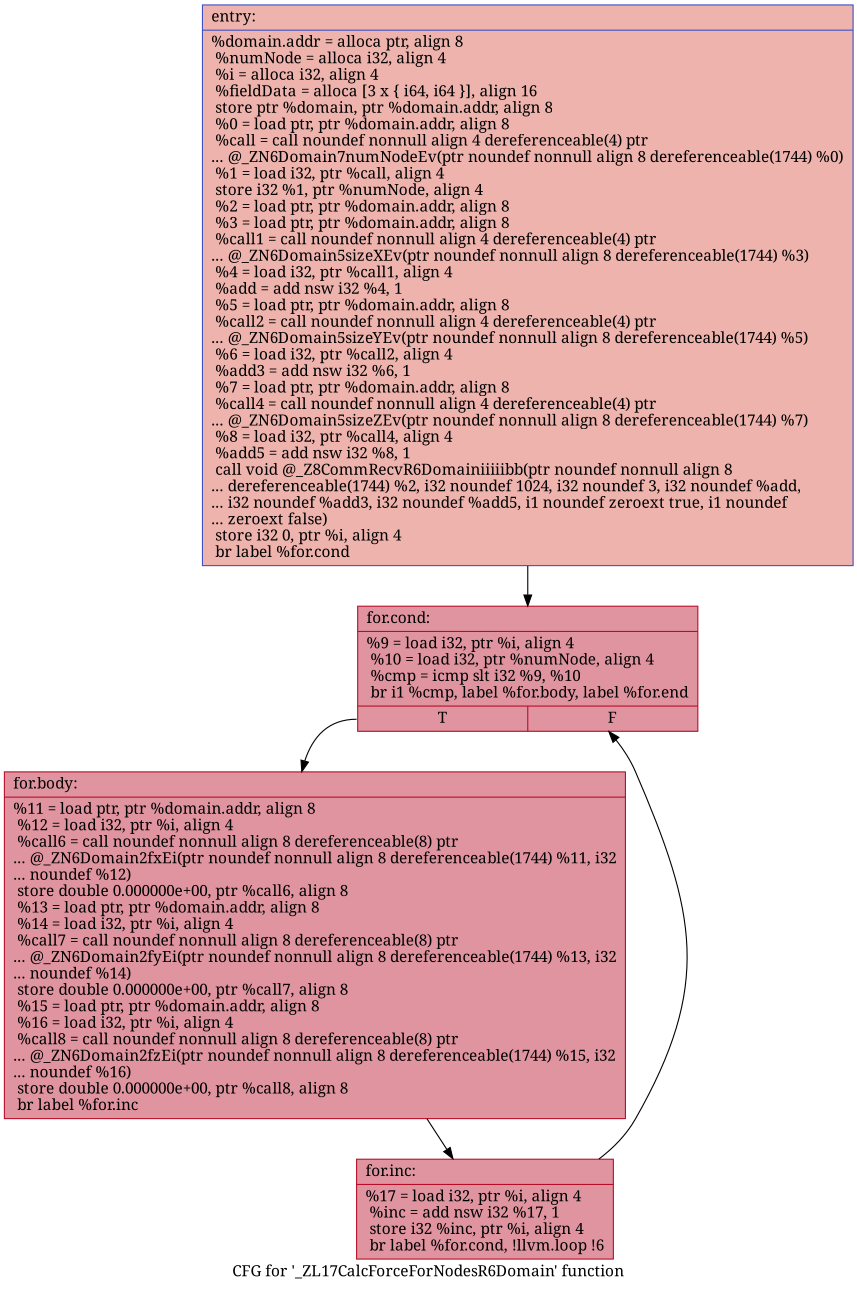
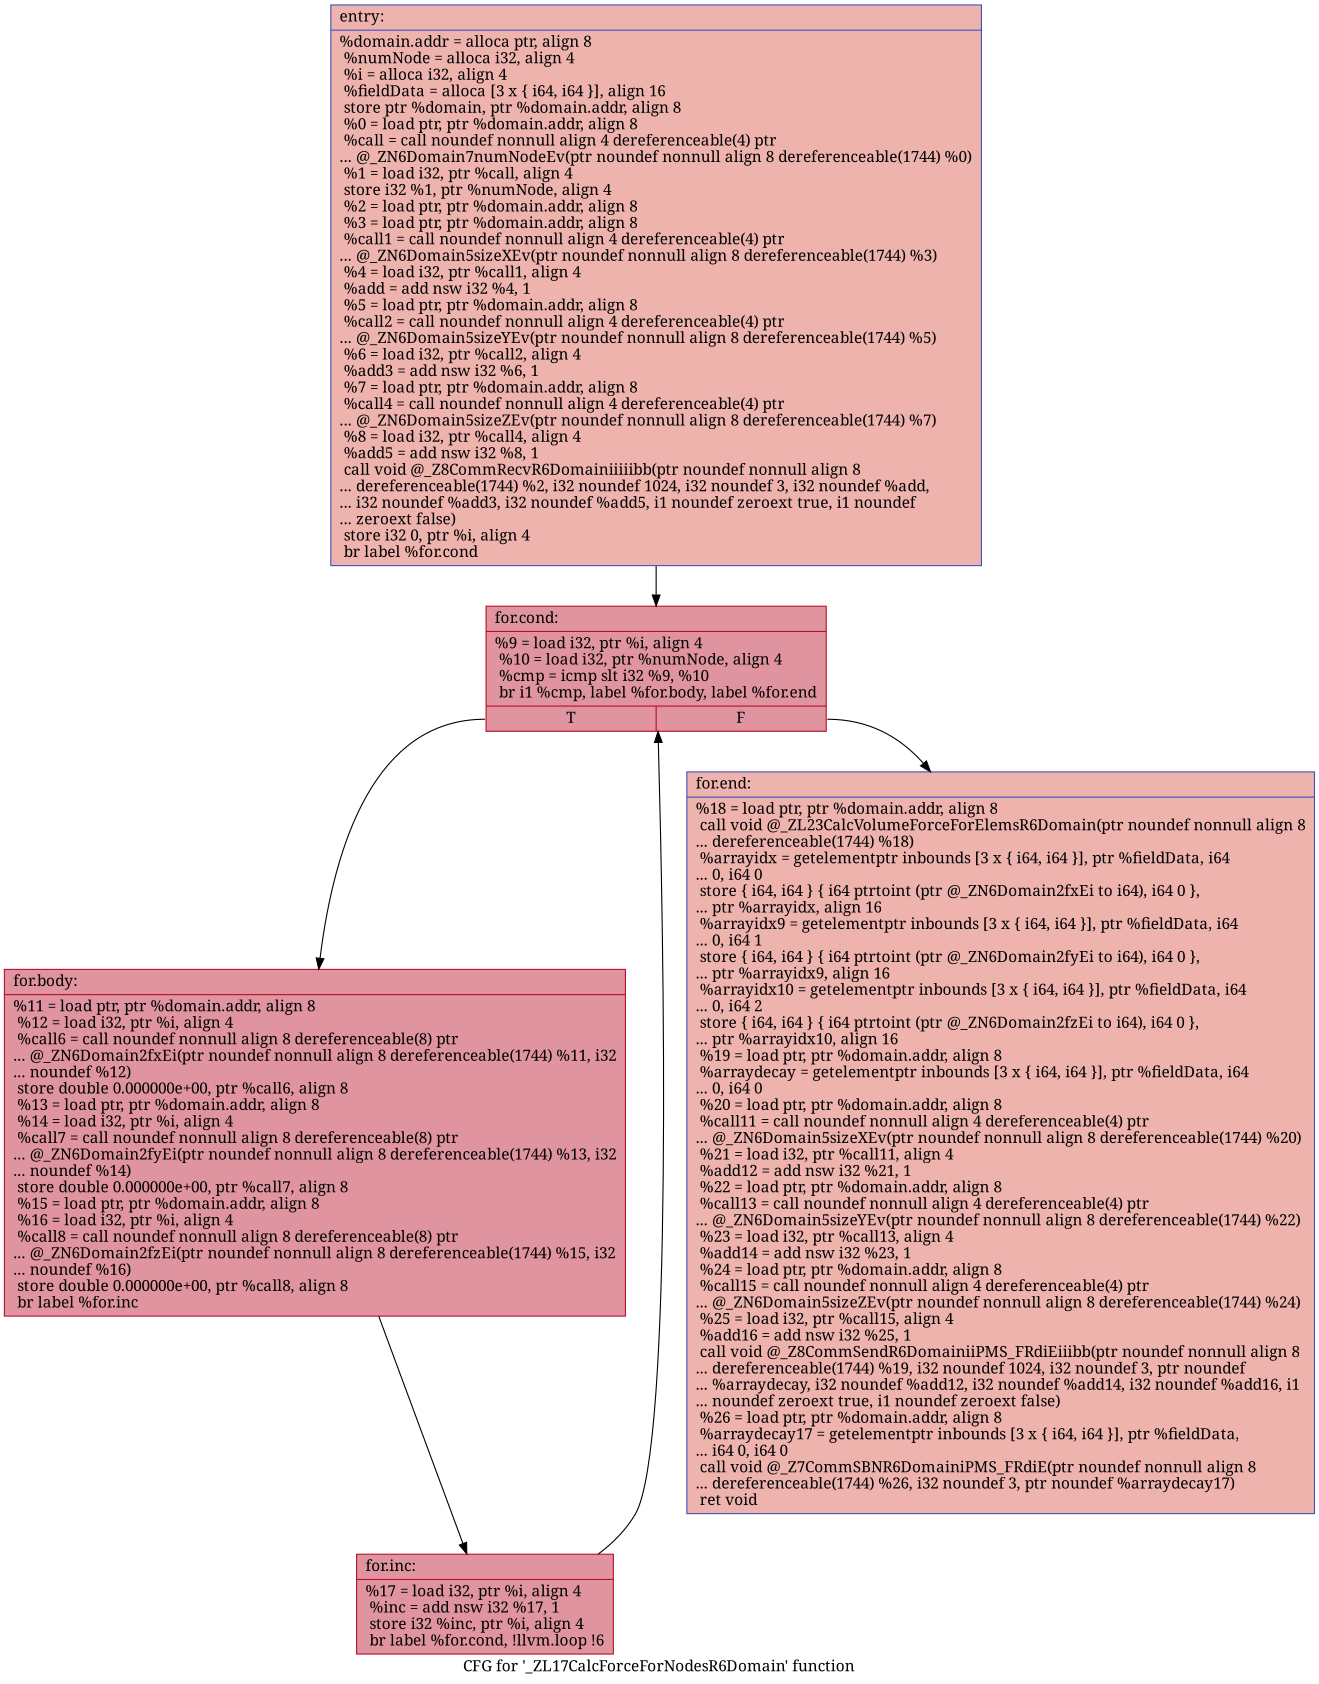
  digraph {
    label="CFG for '_ZL17CalcForceForNodesR6Domain' function"
    fontname="Noto Serif"
    node [color="#b70d28ff" fillcolor="#b70d2870" fontname="Noto Serif" shape=record style=filled]
    edge [fontname="Noto Serif"]
    n1 [color="#3d50c3ff" fillcolor="#d6524470" label="{entry:\l|  %domain.addr = alloca ptr, align 8\l  %numNode = alloca i32, align 4\l  %i = alloca i32, align 4\l  %fieldData = alloca [3 x \{ i64, i64 \}], align 16\l  store ptr %domain, ptr %domain.addr, align 8\l  %0 = load ptr, ptr %domain.addr, align 8\l  %call = call noundef nonnull align 4 dereferenceable(4) ptr\l... @_ZN6Domain7numNodeEv(ptr noundef nonnull align 8 dereferenceable(1744) %0)\l  %1 = load i32, ptr %call, align 4\l  store i32 %1, ptr %numNode, align 4\l  %2 = load ptr, ptr %domain.addr, align 8\l  %3 = load ptr, ptr %domain.addr, align 8\l  %call1 = call noundef nonnull align 4 dereferenceable(4) ptr\l... @_ZN6Domain5sizeXEv(ptr noundef nonnull align 8 dereferenceable(1744) %3)\l  %4 = load i32, ptr %call1, align 4\l  %add = add nsw i32 %4, 1\l  %5 = load ptr, ptr %domain.addr, align 8\l  %call2 = call noundef nonnull align 4 dereferenceable(4) ptr\l... @_ZN6Domain5sizeYEv(ptr noundef nonnull align 8 dereferenceable(1744) %5)\l  %6 = load i32, ptr %call2, align 4\l  %add3 = add nsw i32 %6, 1\l  %7 = load ptr, ptr %domain.addr, align 8\l  %call4 = call noundef nonnull align 4 dereferenceable(4) ptr\l... @_ZN6Domain5sizeZEv(ptr noundef nonnull align 8 dereferenceable(1744) %7)\l  %8 = load i32, ptr %call4, align 4\l  %add5 = add nsw i32 %8, 1\l  call void @_Z8CommRecvR6Domainiiiiibb(ptr noundef nonnull align 8\l... dereferenceable(1744) %2, i32 noundef 1024, i32 noundef 3, i32 noundef %add,\l... i32 noundef %add3, i32 noundef %add5, i1 noundef zeroext true, i1 noundef\l... zeroext false)\l  store i32 0, ptr %i, align 4\l  br label %for.cond\l}"]
    n2 [label="{for.cond:\l|  %9 = load i32, ptr %i, align 4\l  %10 = load i32, ptr %numNode, align 4\l  %cmp = icmp slt i32 %9, %10\l  br i1 %cmp, label %for.body, label %for.end\l|{<s0>T|<s1>F}}"]
    n3 [label="{for.body:\l|  %11 = load ptr, ptr %domain.addr, align 8\l  %12 = load i32, ptr %i, align 4\l  %call6 = call noundef nonnull align 8 dereferenceable(8) ptr\l... @_ZN6Domain2fxEi(ptr noundef nonnull align 8 dereferenceable(1744) %11, i32\l... noundef %12)\l  store double 0.000000e+00, ptr %call6, align 8\l  %13 = load ptr, ptr %domain.addr, align 8\l  %14 = load i32, ptr %i, align 4\l  %call7 = call noundef nonnull align 8 dereferenceable(8) ptr\l... @_ZN6Domain2fyEi(ptr noundef nonnull align 8 dereferenceable(1744) %13, i32\l... noundef %14)\l  store double 0.000000e+00, ptr %call7, align 8\l  %15 = load ptr, ptr %domain.addr, align 8\l  %16 = load i32, ptr %i, align 4\l  %call8 = call noundef nonnull align 8 dereferenceable(8) ptr\l... @_ZN6Domain2fzEi(ptr noundef nonnull align 8 dereferenceable(1744) %15, i32\l... noundef %16)\l  store double 0.000000e+00, ptr %call8, align 8\l  br label %for.inc\l}"]
+   n4 [color="#3d50c3ff" fillcolor="#d6524470" label="{for.end:\l|  %18 = load ptr, ptr %domain.addr, align 8\l  call void @_ZL23CalcVolumeForceForElemsR6Domain(ptr noundef nonnull align 8\l... dereferenceable(1744) %18)\l  %arrayidx = getelementptr inbounds [3 x \{ i64, i64 \}], ptr %fieldData, i64\l... 0, i64 0\l  store \{ i64, i64 \} \{ i64 ptrtoint (ptr @_ZN6Domain2fxEi to i64), i64 0 \},\l... ptr %arrayidx, align 16\l  %arrayidx9 = getelementptr inbounds [3 x \{ i64, i64 \}], ptr %fieldData, i64\l... 0, i64 1\l  store \{ i64, i64 \} \{ i64 ptrtoint (ptr @_ZN6Domain2fyEi to i64), i64 0 \},\l... ptr %arrayidx9, align 16\l  %arrayidx10 = getelementptr inbounds [3 x \{ i64, i64 \}], ptr %fieldData, i64\l... 0, i64 2\l  store \{ i64, i64 \} \{ i64 ptrtoint (ptr @_ZN6Domain2fzEi to i64), i64 0 \},\l... ptr %arrayidx10, align 16\l  %19 = load ptr, ptr %domain.addr, align 8\l  %arraydecay = getelementptr inbounds [3 x \{ i64, i64 \}], ptr %fieldData, i64\l... 0, i64 0\l  %20 = load ptr, ptr %domain.addr, align 8\l  %call11 = call noundef nonnull align 4 dereferenceable(4) ptr\l... @_ZN6Domain5sizeXEv(ptr noundef nonnull align 8 dereferenceable(1744) %20)\l  %21 = load i32, ptr %call11, align 4\l  %add12 = add nsw i32 %21, 1\l  %22 = load ptr, ptr %domain.addr, align 8\l  %call13 = call noundef nonnull align 4 dereferenceable(4) ptr\l... @_ZN6Domain5sizeYEv(ptr noundef nonnull align 8 dereferenceable(1744) %22)\l  %23 = load i32, ptr %call13, align 4\l  %add14 = add nsw i32 %23, 1\l  %24 = load ptr, ptr %domain.addr, align 8\l  %call15 = call noundef nonnull align 4 dereferenceable(4) ptr\l... @_ZN6Domain5sizeZEv(ptr noundef nonnull align 8 dereferenceable(1744) %24)\l  %25 = load i32, ptr %call15, align 4\l  %add16 = add nsw i32 %25, 1\l  call void @_Z8CommSendR6DomainiiPMS_FRdiEiiibb(ptr noundef nonnull align 8\l... dereferenceable(1744) %19, i32 noundef 1024, i32 noundef 3, ptr noundef\l... %arraydecay, i32 noundef %add12, i32 noundef %add14, i32 noundef %add16, i1\l... noundef zeroext true, i1 noundef zeroext false)\l  %26 = load ptr, ptr %domain.addr, align 8\l  %arraydecay17 = getelementptr inbounds [3 x \{ i64, i64 \}], ptr %fieldData,\l... i64 0, i64 0\l  call void @_Z7CommSBNR6DomainiPMS_FRdiE(ptr noundef nonnull align 8\l... dereferenceable(1744) %26, i32 noundef 3, ptr noundef %arraydecay17)\l  ret void\l}"]
    n5 [label="{for.inc:\l|  %17 = load i32, ptr %i, align 4\l  %inc = add nsw i32 %17, 1\l  store i32 %inc, ptr %i, align 4\l  br label %for.cond, !llvm.loop !6\l}"]
    n1 -> n2
    n2 -> n3 [tailport=s0]
+   n2 -> n4 [tailport=s1]
    n3 -> n5
    n5 -> n2
  }
